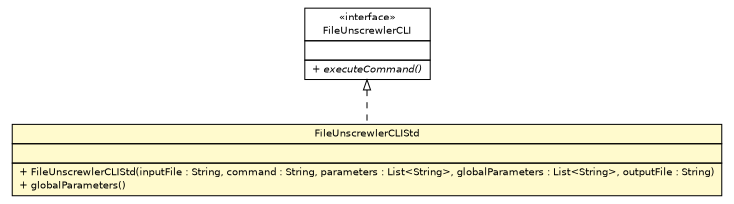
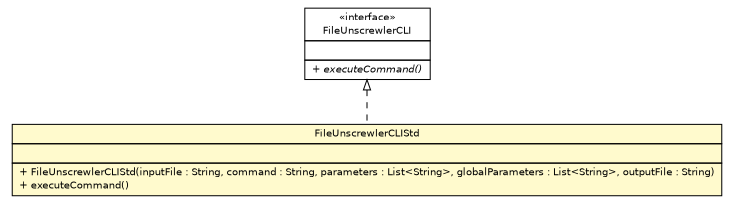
  digraph {
    nodesep=0.25
    ranksep=0.5
    node [fontcolor=black fontname=Helvetica fontsize=10.0 shape=plaintext]
    n1 [label=<<table title="org.apache.clusterbr.proc.contract.FileUnscrewlerCLI" border="0" cellborder="1" cellspacing="0" cellpadding="2" port="p" href="./contract/FileUnscrewlerCLI.html"> 		<tr><td><table border="0" cellspacing="0" cellpadding="1"> <tr><td align="center" balign="center"> &#171;interface&#187; </td></tr> <tr><td align="center" balign="center"> FileUnscrewlerCLI </td></tr> 		</table></td></tr> 		<tr><td><table border="0" cellspacing="0" cellpadding="1"> <tr><td align="left" balign="left">  </td></tr> 		</table></td></tr> 		<tr><td><table border="0" cellspacing="0" cellpadding="1"> <tr><td align="left" balign="left"><font face="Helvetica-Oblique" point-size="10.0"> + executeCommand() </font></td></tr> 		</table></td></tr> 		</table>>]
-   n2 [label=<<table title="org.apache.clusterbr.proc.FileUnscrewlerCLIStd" border="0" cellborder="1" cellspacing="0" cellpadding="2" port="p" bgcolor="lemonChiffon" href="./FileUnscrewlerCLIStd.html"> 		<tr><td><table border="0" cellspacing="0" cellpadding="1"> <tr><td align="center" balign="center"> FileUnscrewlerCLIStd </td></tr> 		</table></td></tr> 		<tr><td><table border="0" cellspacing="0" cellpadding="1"> <tr><td align="left" balign="left">  </td></tr> 		</table></td></tr> 		<tr><td><table border="0" cellspacing="0" cellpadding="1"> <tr><td align="left" balign="left"> + FileUnscrewlerCLIStd(inputFile : String, command : String, parameters : List&lt;String&gt;, globalParameters : List&lt;String&gt;, outputFile : String) </td></tr> <tr><td align="left" balign="left"> + globalParameters() </td></tr> 		</table></td></tr> 		</table>>]
+   n2 [label=<<table title="org.apache.clusterbr.proc.FileUnscrewlerCLIStd" border="0" cellborder="1" cellspacing="0" cellpadding="2" port="p" bgcolor="lemonChiffon" href="./FileUnscrewlerCLIStd.html"> 		<tr><td><table border="0" cellspacing="0" cellpadding="1"> <tr><td align="center" balign="center"> FileUnscrewlerCLIStd </td></tr> 		</table></td></tr> 		<tr><td><table border="0" cellspacing="0" cellpadding="1"> <tr><td align="left" balign="left">  </td></tr> 		</table></td></tr> 		<tr><td><table border="0" cellspacing="0" cellpadding="1"> <tr><td align="left" balign="left"> + FileUnscrewlerCLIStd(inputFile : String, command : String, parameters : List&lt;String&gt;, globalParameters : List&lt;String&gt;, outputFile : String) </td></tr> <tr><td align="left" balign="left"> + executeCommand() </td></tr> 		</table></td></tr> 		</table>>]
    n1 -> n2 [arrowtail=empty dir=back fontname=Helvetica fontsize=10 headport=p labelfontname=Helvetica labelfontsize=10 style=dashed tailport=p]
  }
